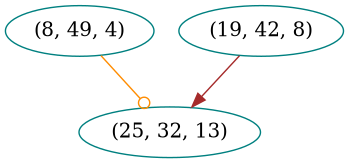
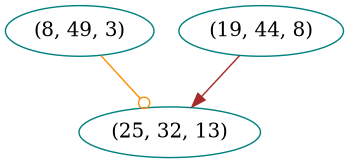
  digraph {
    node [color=teal]
    edge [style=solid]
-   "(8, 49, 4)"
+   "(8, 49, 4)" [label="(8, 49, 3)"]
    "(25, 32, 13)"
-   "(19, 44, 8)" [label="(19, 42, 8)"]
+   "(19, 44, 8)"
    "(8, 49, 4)" -> "(25, 32, 13)" [arrowhead=odot color=darkorange]
    "(19, 44, 8)" -> "(25, 32, 13)" [arrowhead=normal color=brown]
  }
